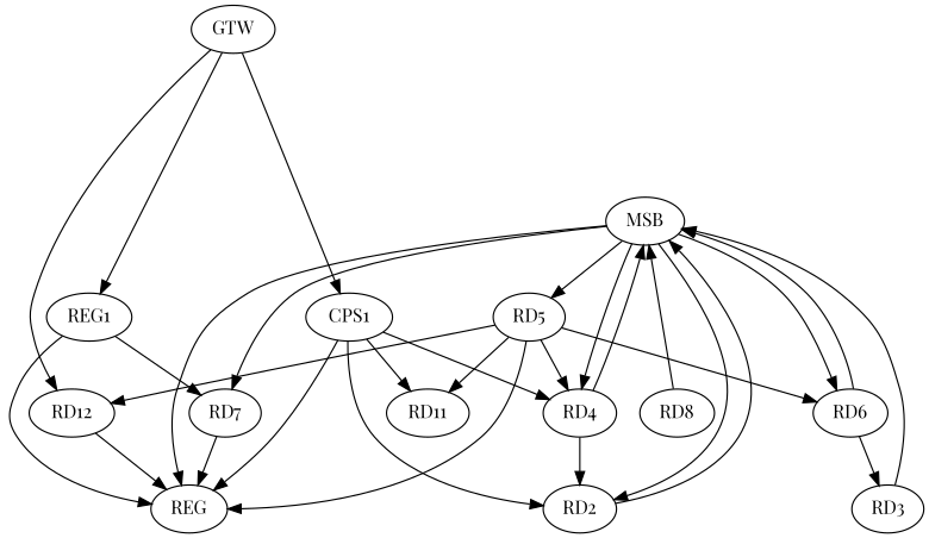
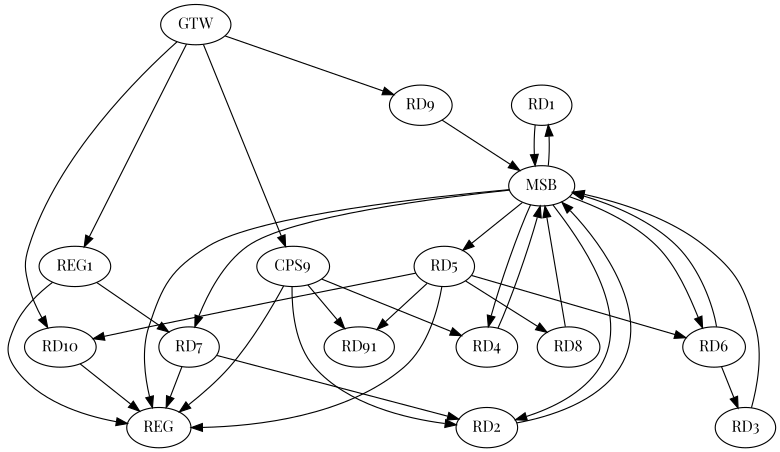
  strict digraph {
    fontname="Playfair Display"
    node [fontname="Playfair Display"]
    edge [fontname="Playfair Display"]
+   n1 [label=RD1]
    n2 [label=MSB]
    n3 [label=RD2]
    n4 [label=RD4]
    n5 [label=RD5]
    n6 [label=RD6]
    n7 [label=REG]
    n8 [label=RD7]
    n9 [label=RD3]
    n10 [label=RD8]
-   n11 [label=RD12]
-   n12 [label=RD11]
-   n14 [label=CPS1]
+   n11 [label=RD10]
+   n12 [label=RD91]
+   n13 [label=RD9]
+   n14 [label=CPS9]
    n15 [label=GTW]
    n16 [label=REG1]
+   n1 -> n2
+   n2 -> n1
    n2 -> n3
    n2 -> n4
    n2 -> n5
    n2 -> n6
    n2 -> n7
    n2 -> n8
    n3 -> n2
    n4 -> n2
    n5 -> n6
    n5 -> n7
-   n5 -> n4
+   n5 -> n10
    n5 -> n11
    n5 -> n12
    n6 -> n2
    n6 -> n9
-   n4 -> n3
+   n8 -> n3
    n8 -> n7
    n9 -> n2
    n10 -> n2
    n11 -> n7
+   n13 -> n2
    n14 -> n3
    n14 -> n4
    n14 -> n7
    n14 -> n12
    n15 -> n11
+   n15 -> n13
    n15 -> n14
    n15 -> n16
    n16 -> n7
    n16 -> n8
  }
